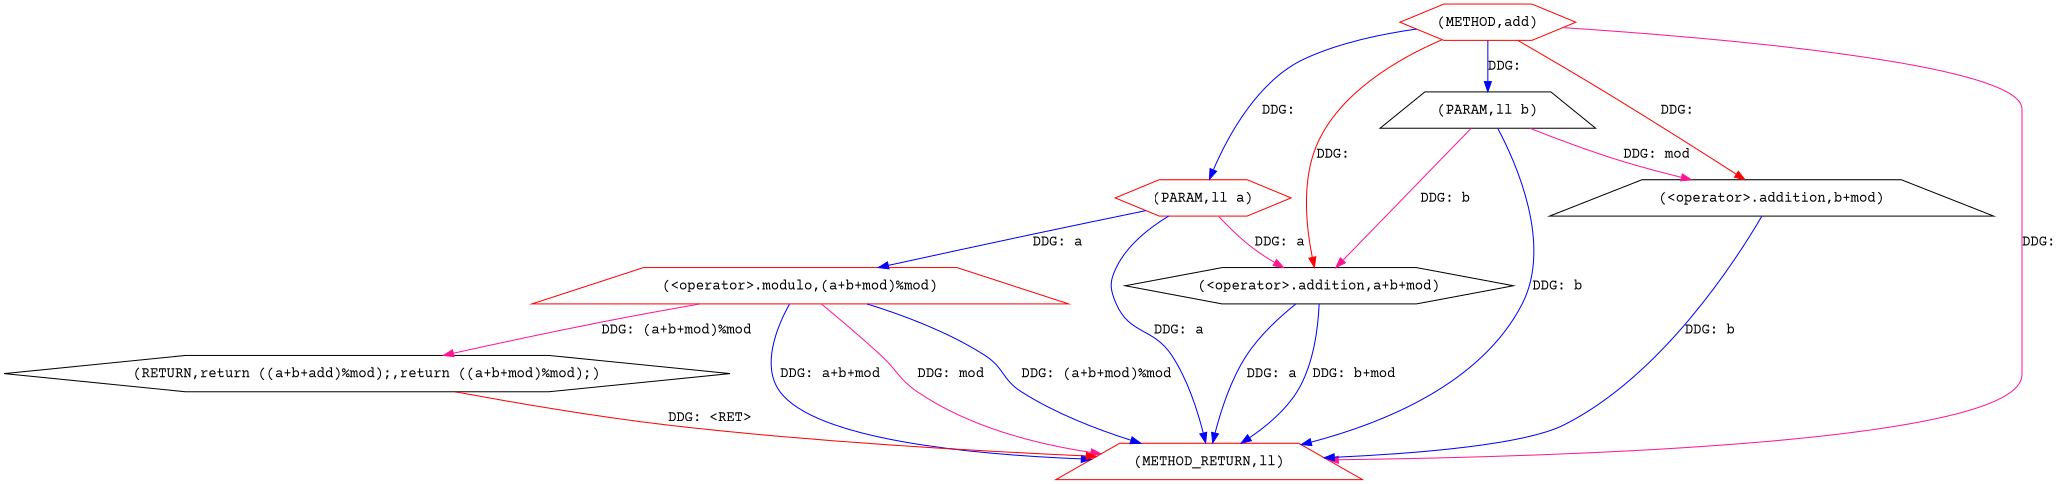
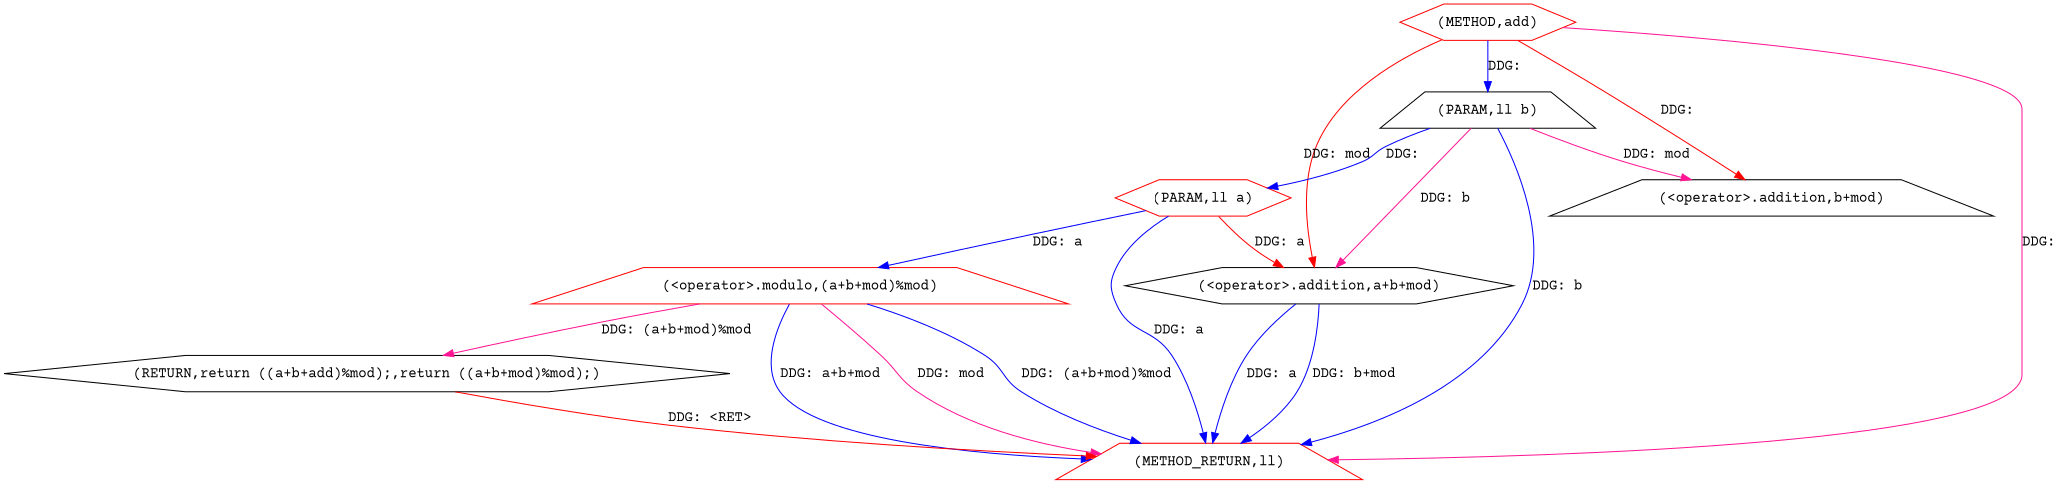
  digraph {
    fontname="Courier Prime"
    node [color=red fontname="Courier Prime" shape=hexagon]
    edge [color=blue fontname="Courier Prime"]
    n1 [label="(METHOD,add)"]
    n2 [label="(PARAM,ll a)"]
    n3 [color=black label="(PARAM,ll b)" shape=trapezium]
    n4 [color=black label="(<operator>.addition,a+b+mod)"]
    n5 [color=black label="(<operator>.addition,b+mod)" shape=trapezium]
    n6 [label="(METHOD_RETURN,ll)" shape=trapezium]
    n7 [label="(<operator>.modulo,(a+b+mod)%mod)" shape=trapezium]
    n8 [color=black label="(RETURN,return ((a+b+add)%mod);,return ((a+b+mod)%mod);)"]
-   n1 -> n2 [label="DDG: "]
+   n3 -> n2 [label="DDG: "]
    n1 -> n3 [label="DDG: "]
-   n1 -> n4 [color=red label="DDG: "]
+   n1 -> n4 [color=red label="DDG: mod"]
    n1 -> n5 [color=red label="DDG: "]
    n1 -> n6 [color=deeppink label="DDG: "]
-   n2 -> n4 [color=deeppink label="DDG: a"]
+   n2 -> n4 [color=red label="DDG: a"]
    n2 -> n6 [label="DDG: a"]
    n2 -> n7 [label="DDG: a"]
    n3 -> n4 [color=deeppink label="DDG: b"]
    n3 -> n5 [color=deeppink label="DDG: mod"]
    n3 -> n6 [label="DDG: b"]
    n4 -> n6 [label="DDG: a"]
    n4 -> n6 [label="DDG: b+mod"]
-   n5 -> n6 [label="DDG: b"]
    n7 -> n6 [label="DDG: a+b+mod"]
    n7 -> n6 [color=deeppink label="DDG: mod"]
    n7 -> n6 [label="DDG: (a+b+mod)%mod"]
    n7 -> n8 [color=deeppink label="DDG: (a+b+mod)%mod"]
    n8 -> n6 [color=red label="DDG: <RET>"]
  }
